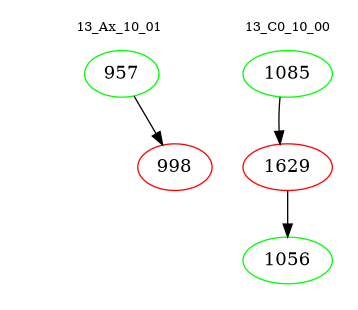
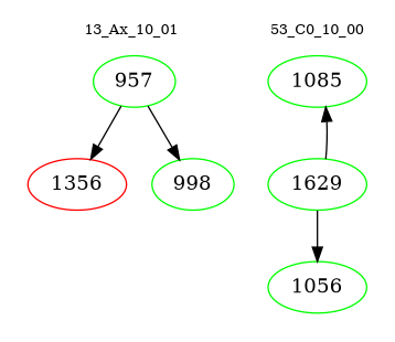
  digraph {
    node [color=green]
    edge [color=black]
    n1 [label=957]
-   n3 [color=red label=998]
+   n2 [color=red label=1356]
+   n3 [label=998]
    n4 [label=1085]
    n5 [label=1056]
-   n6 [color=red label=1629]
+   n6 [label=1629]
    subgraph cluster_1 {
      color=white
      fontsize=10
      label="13_Ax_10_01"
      n1
+     n2
      n3
    }
    subgraph cluster_2 {
      color=white
      fontsize=10
-     label="13_C0_10_00"
+     label="53_C0_10_00"
      n4
      n5
      n6
    }
+   n1 -> n2
    n1 -> n3
-   n4 -> n6
+   n6 -> n4
    n6 -> n5
  }
